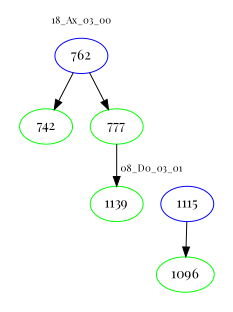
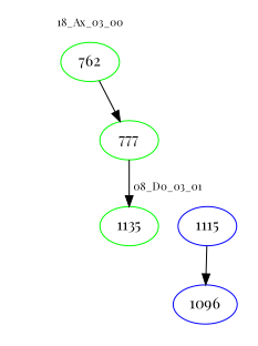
  digraph {
    fontname="Playfair Display"
    node [color=green fontname="Playfair Display"]
    edge [color=black fontname="Playfair Display"]
-   n1 [color=blue label=762]
-   n2 [label=742]
+   n1 [label=762]
    n3 [label=777]
    n4 [color=blue label=1115]
-   n5 [label=1096]
-   n6 [label=1139]
+   n5 [color=blue label=1096]
+   n6 [label=1135]
    subgraph cluster_1 {
      color=white
      fontsize=10
      label="18_Ax_03_00"
      n1
-     n2
      n3
    }
    subgraph cluster_2 {
      color=white
      fontsize=10
      label="08_D0_03_01"
      n4
      n5
      n6
    }
-   n1 -> n2
    n1 -> n3
    n3 -> n6
    n4 -> n5
  }
